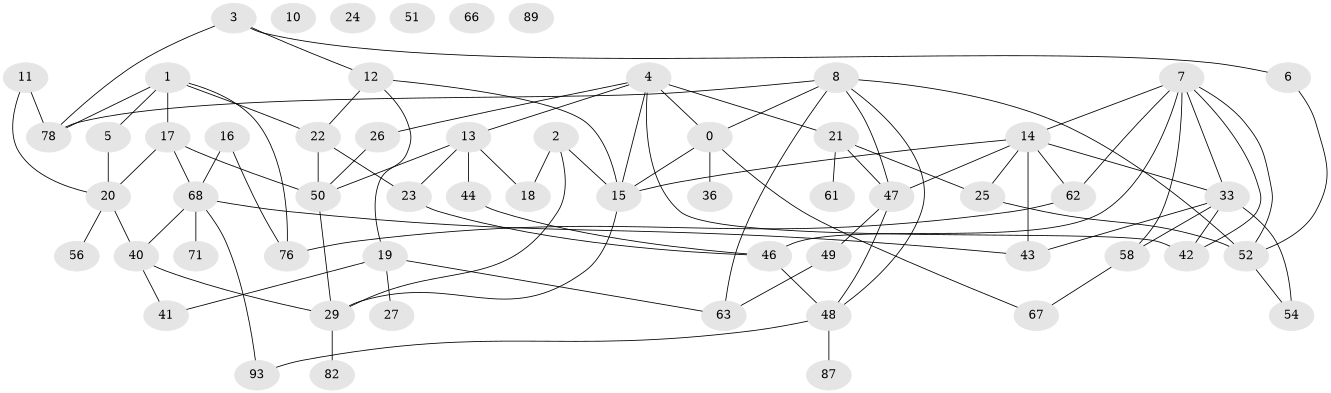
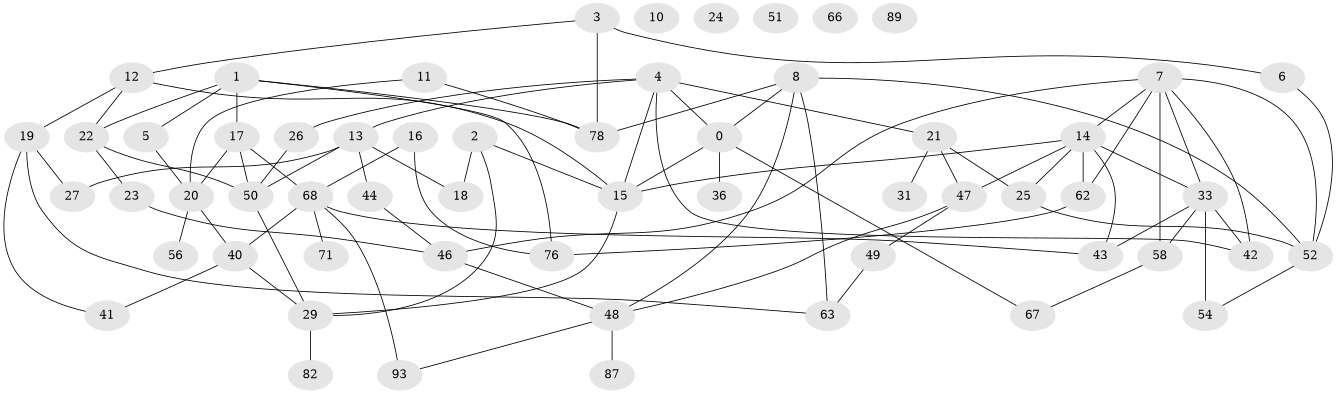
  graph {
    node [color=gray90 style=filled]
    1 [super="+38"]
    5
    17 [super="+32"]
    22 [super="+63"]
    76 [super="+83"]
    78 [super="+92"]
    20 [super="+30"]
    50 [super="+70"]
    n9 [label=68 super="+86"]
    23 [super="+35"]
    2 [super="+53"]
    15 [super="+39"]
    18
    n14 [label=29 super="+72"]
    82
    3 [super="+91"]
    6 [super="+90"]
    12 [super="+59"]
    52 [super="+81"]
    19 [super="+68"]
    4 [super="+77"]
    n22 [label=0 super="+75"]
    13 [super="+74"]
    21 [super="+45"]
    26 [super="+85"]
    42
    36
    67
    27
    44
    47 [super="+84"]
    25 [super="+60"]
-   31 [super="+95" label=61]
+   31 [super="+95"]
    40
    56
    54 [super="+94"]
    7 [super="+65"]
    14 [super="+34"]
    33 [super="+55"]
    46
    58
    62 [super="+73"]
    43
    48 [super="+80"]
    8 [super="+29"]
    n46 [label=63]
    49 [super="+57"]
    93
    87 [super="+88"]
    10
    11 [super="+37"]
    41
    16 [super="+61"]
    71 [super="+79"]
    24
    51
    66
    89
    1 -- 5
    1 -- 17
    1 -- 22
    1 -- 76
    1 -- 78
    5 -- 20
    17 -- 20
    17 -- 50
    17 -- n9
    22 -- 50
    22 -- 23
    20 -- 40
    20 -- 56
    50 -- n14
    n9 -- 40
    n9 -- 43
    n9 -- 93
    n9 -- 71
    23 -- 46
    2 -- 15
    2 -- 18
    2 -- n14
    15 -- n14
    n14 -- 82
    3 -- 78 [weight=2]
    3 -- 6
    3 -- 12
    6 -- 52
    12 -- 22
    12 -- 15
    12 -- 19
    52 -- 54
    19 -- 27
    19 -- n46
    19 -- 41
    4 -- 15
    4 -- n22
    4 -- 13
    4 -- 21
    4 -- 26
    4 -- 42
    n22 -- 15
    n22 -- 36
    n22 -- 67
    13 -- 50
    13 -- 18
-   13 -- 23
+   13 -- 27
    13 -- 44
    21 -- 47
    21 -- 25
    21 -- 31
    26 -- 50
    44 -- 46
    47 -- 48
    47 -- 49
    25 -- 52
    40 -- n14
    40 -- 41
    7 -- 52
    7 -- 42
    7 -- 14
    7 -- 33
    7 -- 46
    7 -- 58
    7 -- 62
    14 -- 15
    14 -- 47
    14 -- 25
    14 -- 33
    14 -- 62
    14 -- 43
    33 -- 42
    33 -- 54 [weight=2]
    33 -- 58
    33 -- 43
    46 -- 48
    58 -- 67
    62 -- 76
    48 -- 93
    48 -- 87
    8 -- 78
    8 -- 52
    8 -- n22
-   8 -- 47
    8 -- 48
    8 -- n46
    49 -- n46
    11 -- 78
    11 -- 20
    16 -- 76 [weight=2]
    16 -- n9
  }
